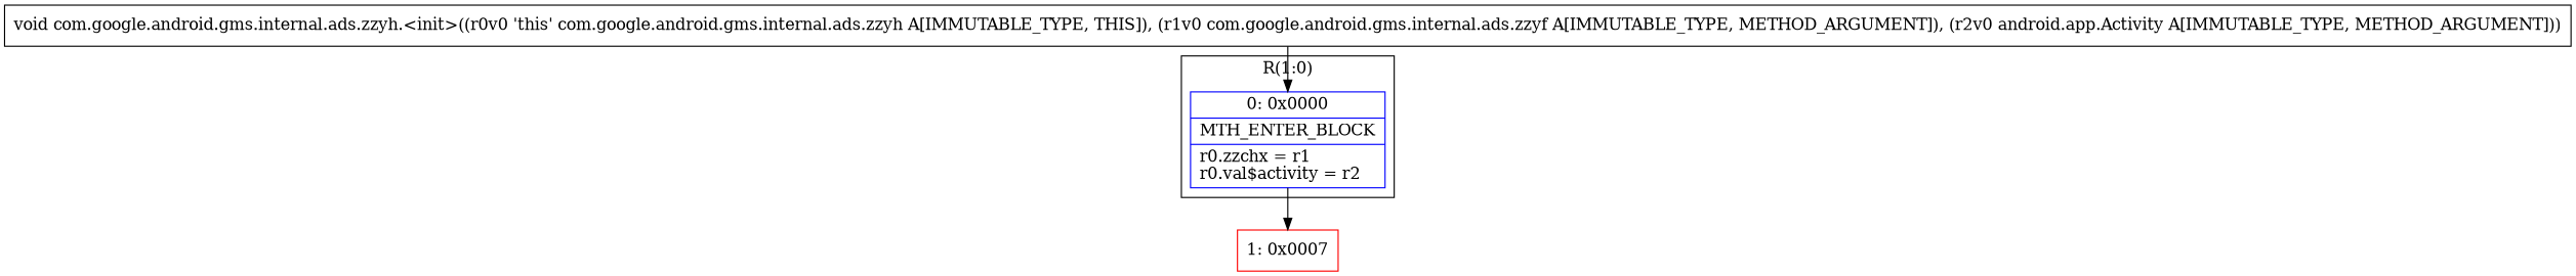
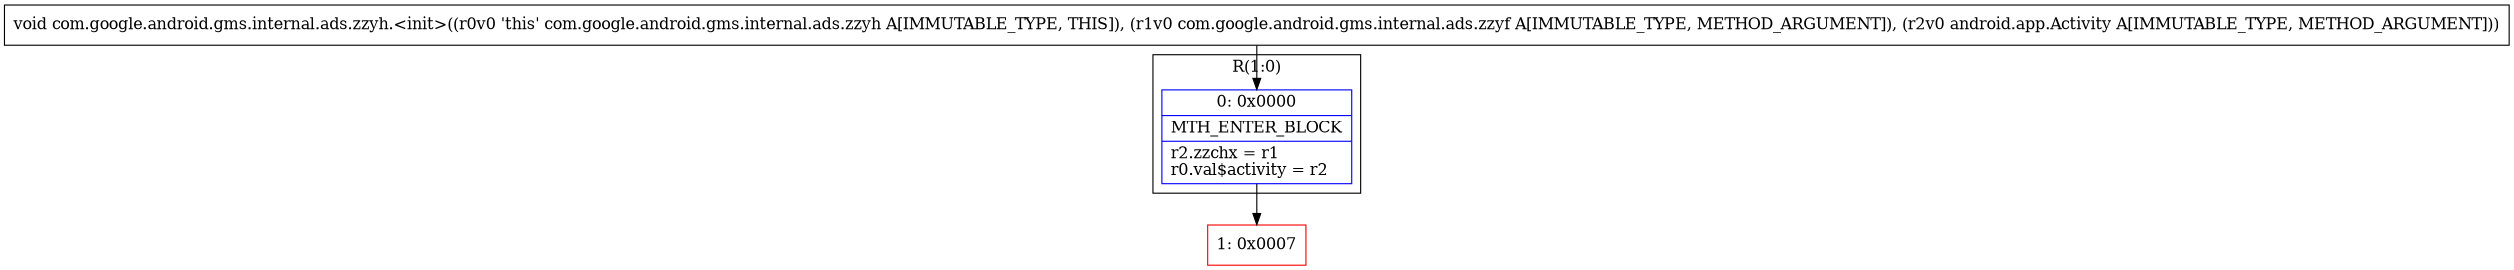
  digraph {
    node [shape=record]
-   n1 [color=blue label="{0\:\ 0x0000|MTH_ENTER_BLOCK\l|r0.zzchx = r1\lr0.val$activity = r2\l}"]
+   n1 [color=blue label="{0\:\ 0x0000|MTH_ENTER_BLOCK\l|r2.zzchx = r1\lr0.val$activity = r2\l}"]
    n2 [color=red label="{1\:\ 0x0007}"]
    n3 [label="{void com.google.android.gms.internal.ads.zzyh.\<init\>((r0v0 'this' com.google.android.gms.internal.ads.zzyh A[IMMUTABLE_TYPE, THIS]), (r1v0 com.google.android.gms.internal.ads.zzyf A[IMMUTABLE_TYPE, METHOD_ARGUMENT]), (r2v0 android.app.Activity A[IMMUTABLE_TYPE, METHOD_ARGUMENT])) }"]
    subgraph cluster_1 {
      label="R(1:0)"
      n1
    }
    n1 -> n2
    n3 -> n1
  }
